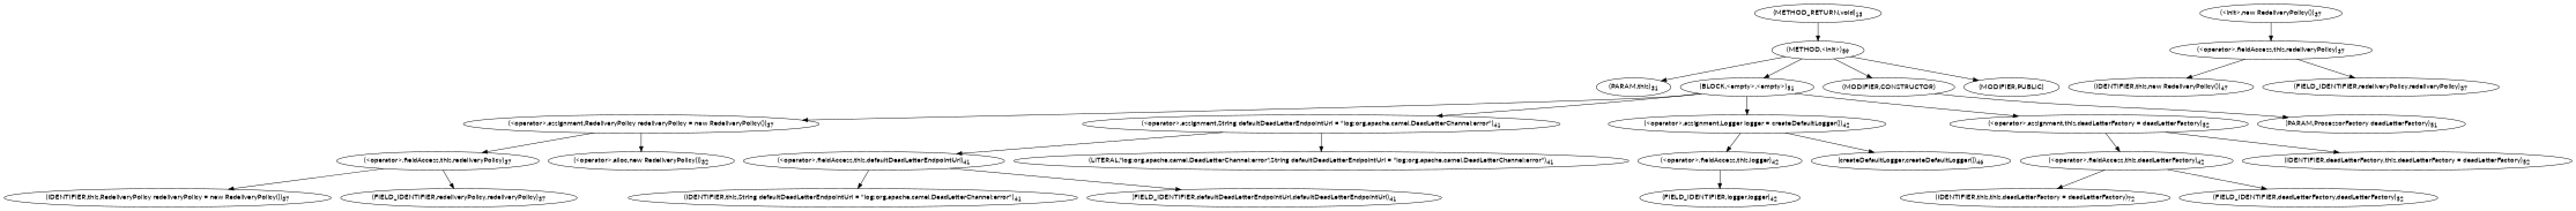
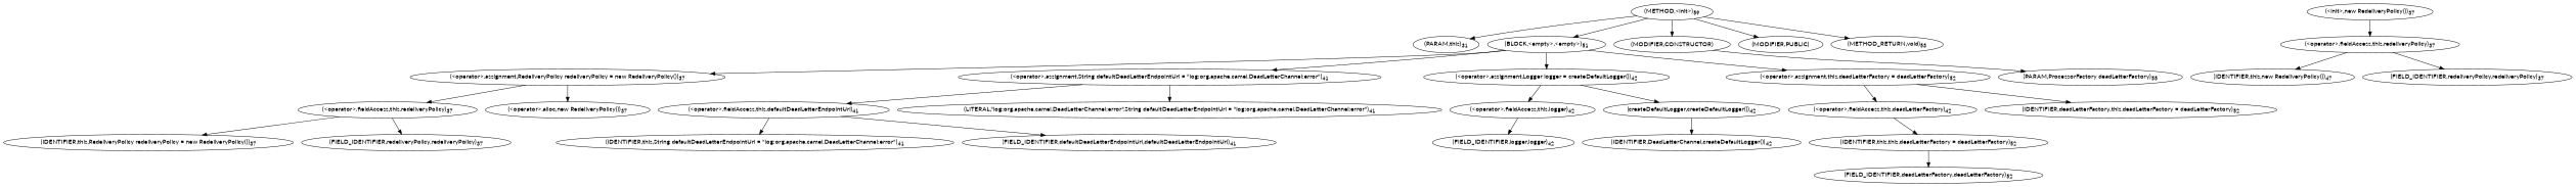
  digraph {
    fontname=Lato
    node [fontname=Lato]
    edge [fontname=Lato]
    n1 [label=<(METHOD,&lt;init&gt;)<SUB>59</SUB>>]
    n2 [label=<(PARAM,this)<SUB>31</SUB>>]
    n3 [label=<(BLOCK,&lt;empty&gt;,&lt;empty&gt;)<SUB>51</SUB>>]
    n4 [label=<(MODIFIER,CONSTRUCTOR)>]
    n5 [label=<(MODIFIER,PUBLIC)>]
-   n6 [label=<(METHOD_RETURN,void)<SUB>13</SUB>>]
-   n7 [label=<(PARAM,ProcessorFactory deadLetterFactory)<SUB>51</SUB>>]
+   n6 [label=<(METHOD_RETURN,void)<SUB>53</SUB>>]
+   n7 [label=<(PARAM,ProcessorFactory deadLetterFactory)<SUB>55</SUB>>]
    n8 [label=<(&lt;operator&gt;.assignment,RedeliveryPolicy redeliveryPolicy = new RedeliveryPolicy())<SUB>37</SUB>>]
    n9 [label=<(&lt;operator&gt;.assignment,String defaultDeadLetterEndpointUri = &quot;log:org.apache.camel.DeadLetterChannel:error&quot;)<SUB>41</SUB>>]
    n10 [label=<(&lt;operator&gt;.assignment,Logger logger = createDefaultLogger())<SUB>42</SUB>>]
    n11 [label=<(&lt;operator&gt;.assignment,this.deadLetterFactory = deadLetterFactory)<SUB>52</SUB>>]
    n12 [label=<(&lt;operator&gt;.fieldAccess,this.redeliveryPolicy)<SUB>37</SUB>>]
-   n13 [label=<(&lt;operator&gt;.alloc,new RedeliveryPolicy())<SUB>32</SUB>>]
+   n13 [label=<(&lt;operator&gt;.alloc,new RedeliveryPolicy())<SUB>37</SUB>>]
    n14 [label=<(&lt;init&gt;,new RedeliveryPolicy())<SUB>37</SUB>>]
    n15 [label=<(&lt;operator&gt;.fieldAccess,this.redeliveryPolicy)<SUB>37</SUB>>]
    n16 [label=<(&lt;operator&gt;.fieldAccess,this.defaultDeadLetterEndpointUri)<SUB>41</SUB>>]
    n17 [label=<(LITERAL,&quot;log:org.apache.camel.DeadLetterChannel:error&quot;,String defaultDeadLetterEndpointUri = &quot;log:org.apache.camel.DeadLetterChannel:error&quot;)<SUB>41</SUB>>]
    n18 [label=<(&lt;operator&gt;.fieldAccess,this.logger)<SUB>42</SUB>>]
-   n19 [label=<(createDefaultLogger,createDefaultLogger())<SUB>46</SUB>>]
+   n19 [label=<(createDefaultLogger,createDefaultLogger())<SUB>42</SUB>>]
    n20 [label=<(&lt;operator&gt;.fieldAccess,this.deadLetterFactory)<SUB>42</SUB>>]
    n21 [label=<(IDENTIFIER,deadLetterFactory,this.deadLetterFactory = deadLetterFactory)<SUB>52</SUB>>]
    n22 [label=<(IDENTIFIER,this,RedeliveryPolicy redeliveryPolicy = new RedeliveryPolicy())<SUB>37</SUB>>]
    n23 [label=<(FIELD_IDENTIFIER,redeliveryPolicy,redeliveryPolicy)<SUB>37</SUB>>]
    n24 [label=<(IDENTIFIER,this,new RedeliveryPolicy())<SUB>47</SUB>>]
    n25 [label=<(FIELD_IDENTIFIER,redeliveryPolicy,redeliveryPolicy)<SUB>37</SUB>>]
    n26 [label=<(IDENTIFIER,this,String defaultDeadLetterEndpointUri = &quot;log:org.apache.camel.DeadLetterChannel:error&quot;)<SUB>41</SUB>>]
    n27 [label=<(FIELD_IDENTIFIER,defaultDeadLetterEndpointUri,defaultDeadLetterEndpointUri)<SUB>41</SUB>>]
    n28 [label=<(FIELD_IDENTIFIER,logger,logger)<SUB>42</SUB>>]
-   n30 [label=<(IDENTIFIER,this,this.deadLetterFactory = deadLetterFactory)<SUB>72</SUB>>]
+   n29 [label=<(IDENTIFIER,DeadLetterChannel,createDefaultLogger())<SUB>42</SUB>>]
+   n30 [label=<(IDENTIFIER,this,this.deadLetterFactory = deadLetterFactory)<SUB>52</SUB>>]
    n31 [label=<(FIELD_IDENTIFIER,deadLetterFactory,deadLetterFactory)<SUB>52</SUB>>]
    n1 -> n2
    n1 -> n3
    n1 -> n4
    n1 -> n5
-   n6 -> n1
+   n1 -> n6
    n3 -> n8
    n3 -> n9
    n3 -> n10
    n3 -> n11
    n4 -> n7
    n8 -> n12
    n8 -> n13
    n9 -> n16
    n9 -> n17
    n10 -> n18
    n10 -> n19
    n11 -> n20
    n11 -> n21
    n12 -> n22
    n12 -> n23
    n14 -> n15
    n15 -> n24
    n15 -> n25
    n16 -> n26
    n16 -> n27
    n18 -> n28
+   n19 -> n29
    n20 -> n30
-   n20 -> n31
+   n30 -> n31
  }
